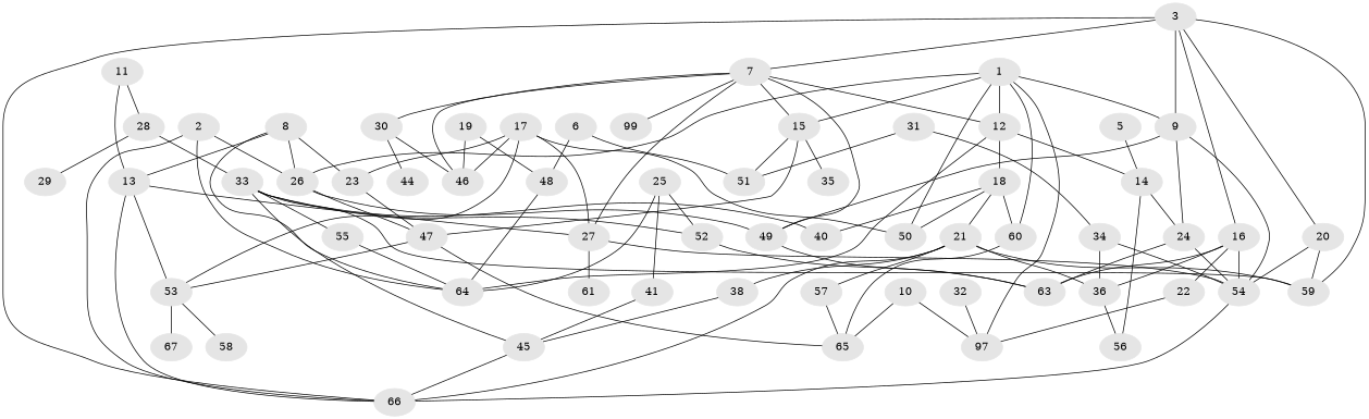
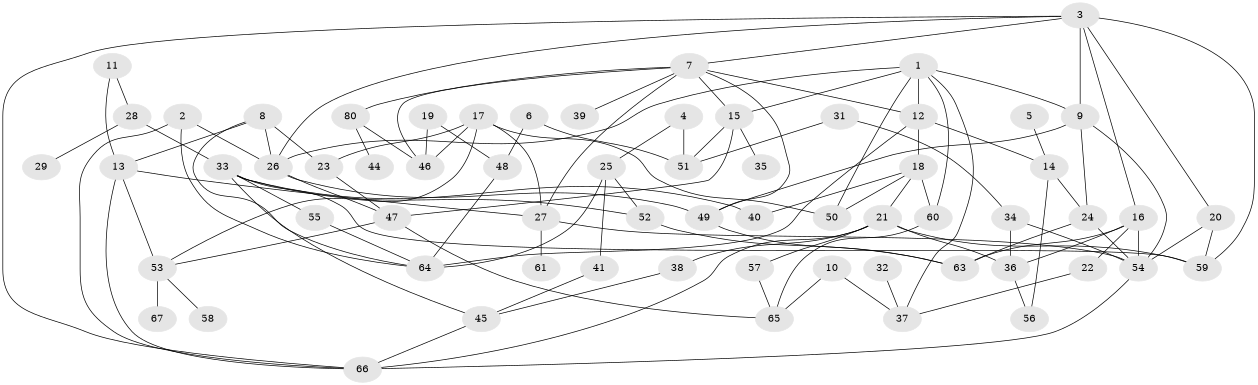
  graph {
    node [color=gray90 style=filled]
    edge [weight=1.0]
    1
    9
    12
    15
    26
-   37 [label=97]
+   37
    50
    60
    49
    24
    54
    64
    14
    18
    51
    35
    47
    65
    2
    66
    3
    7
    16
    20
    59
    27
-   30
-   39 [label=99]
+   30 [label=80]
+   39
    46
    22
    36
    63
+   4
    25
    41
    52
    5
    56
    6
    48
    61
    44
    8
    13
    23
    53
    10
    11
    28
    29
    33
    21
    40
    58
    67
    17
    38
    57
    19
    45
    55
    31
    34
    32
    1 -- 9 [weight=2.0]
    1 -- 12
    1 -- 15
    1 -- 26
    1 -- 37
    1 -- 50 [weight=2.0]
    1 -- 60
    9 -- 49
    9 -- 24
    9 -- 54
    12 -- 64
    12 -- 14
    12 -- 18
    15 -- 51
    15 -- 35
    15 -- 47
    26 -- 49
    26 -- 47
    60 -- 65
    49 -- 63
    24 -- 54
    24 -- 63
    54 -- 66
    14 -- 24
    14 -- 56
    18 -- 50
    18 -- 60
    18 -- 21
    18 -- 40
    47 -- 65
    47 -- 53
    2 -- 26
    2 -- 64
    2 -- 66
    3 -- 9
+   3 -- 26
    3 -- 66
    3 -- 7
    3 -- 16
    3 -- 20
    3 -- 59
    7 -- 12
    7 -- 15
    7 -- 49
    7 -- 27
    7 -- 30
    7 -- 39
    7 -- 46
    16 -- 54
    16 -- 22
    16 -- 36
    16 -- 63
    20 -- 54
    20 -- 59
    27 -- 54
    27 -- 61
    30 -- 46
    30 -- 44
    22 -- 37
    36 -- 56
+   4 -- 51
+   4 -- 25
    25 -- 64
    25 -- 41
    25 -- 52
    41 -- 45
    52 -- 63
    5 -- 14
    6 -- 51
    6 -- 48
    48 -- 64
    8 -- 26
    8 -- 64
    8 -- 13
    8 -- 23
    13 -- 66
    13 -- 27
    13 -- 53
    23 -- 47
    53 -- 58
    53 -- 67
    10 -- 37
    10 -- 65
    11 -- 13
    11 -- 28
    28 -- 29
    28 -- 33
    33 -- 59
    33 -- 52
    33 -- 40
    33 -- 45
    33 -- 55
    21 -- 66
    21 -- 59
    21 -- 36
    21 -- 38 [weight=2.0]
    21 -- 57
    17 -- 50
    17 -- 27
    17 -- 46
    17 -- 23
    17 -- 53
    38 -- 45
    57 -- 65
    19 -- 46
    19 -- 48
    45 -- 66
    55 -- 64
    31 -- 51
    31 -- 34
    34 -- 54
    34 -- 36
    32 -- 37
  }
